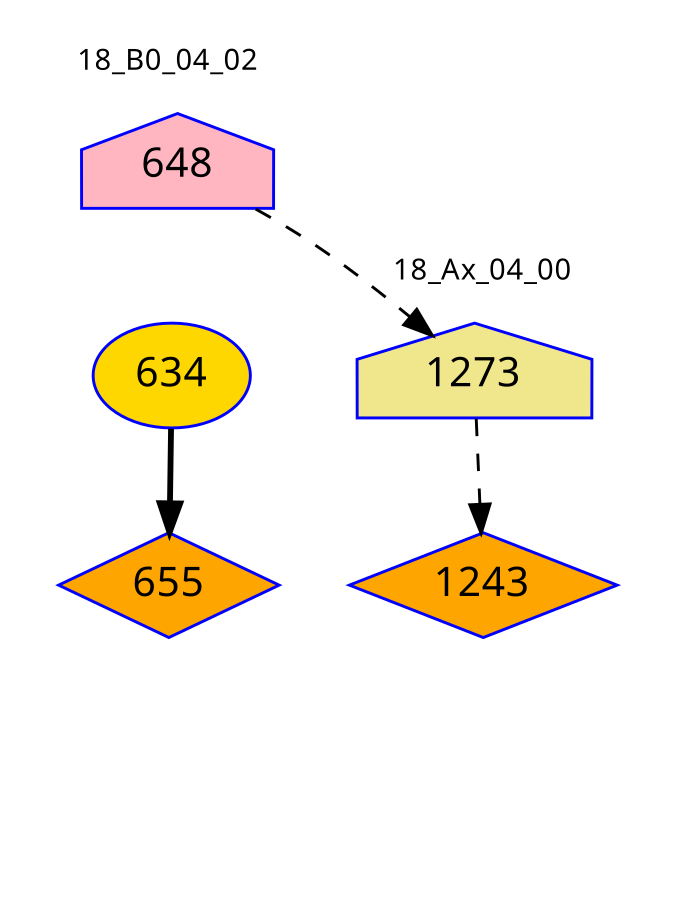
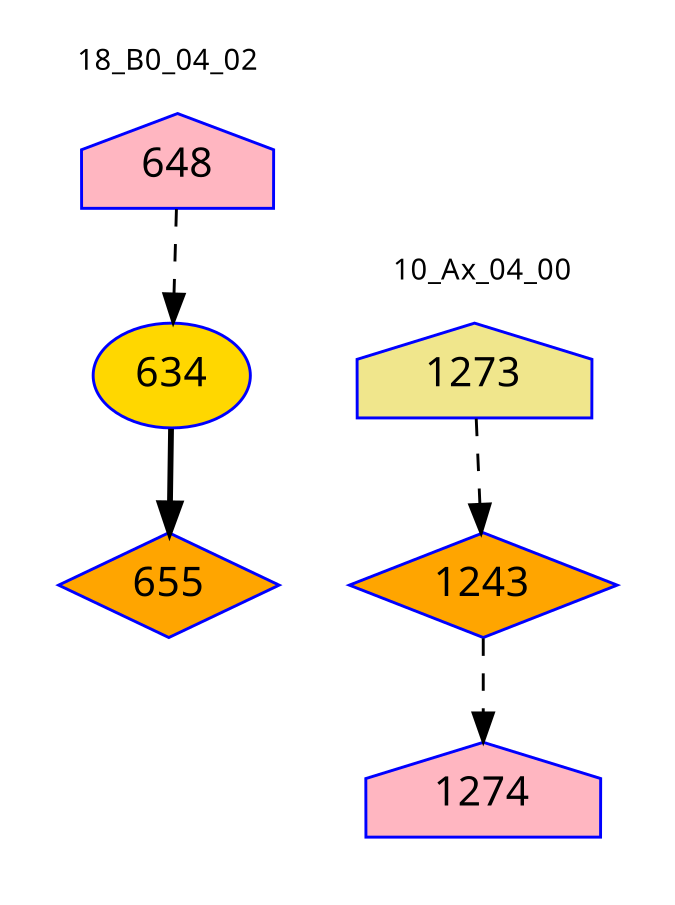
  digraph {
    fontname="Noto Sans"
    node [color=blue fillcolor=orange fontname="Noto Sans" shape=house style=filled]
    edge [color=black fontname="Noto Sans" style=dashed]
    n1 [fillcolor=khaki label=1273]
    n2 [label=1243 shape=diamond]
+   n3 [fillcolor=lightpink label=1274]
    n4 [fillcolor=lightpink label=648]
    n5 [fillcolor=gold label=634 shape=ellipse]
    n6 [label=655 shape=diamond]
    subgraph cluster_1 {
      color=white
      fontsize=10
-     label="18_Ax_04_00"
+     label="10_Ax_04_00"
      n1
      n2
+     n3
    }
    subgraph cluster_2 {
      color=white
      fontsize=10
      label="18_B0_04_02"
      n4
      n5
      n6
    }
    n1 -> n2
-   n4 -> n1
+   n2 -> n3
+   n4 -> n5
    n5 -> n6 [style=bold]
  }
